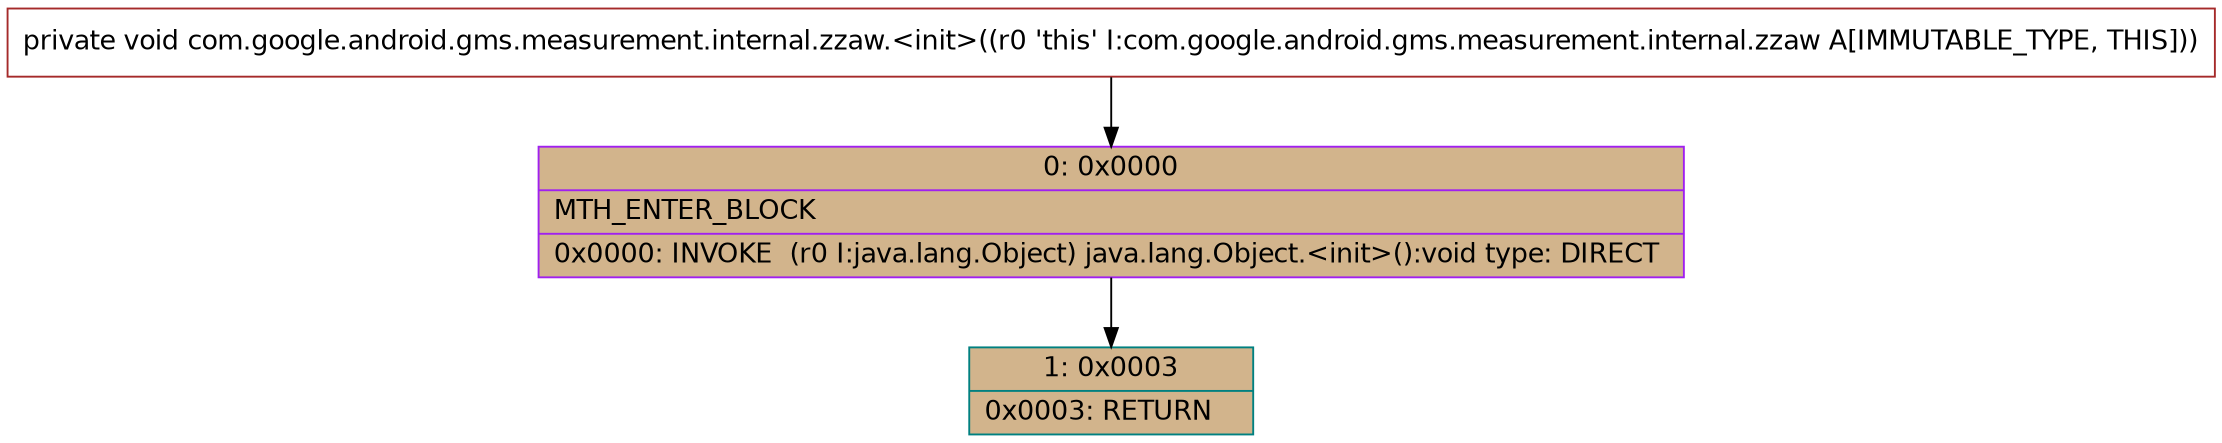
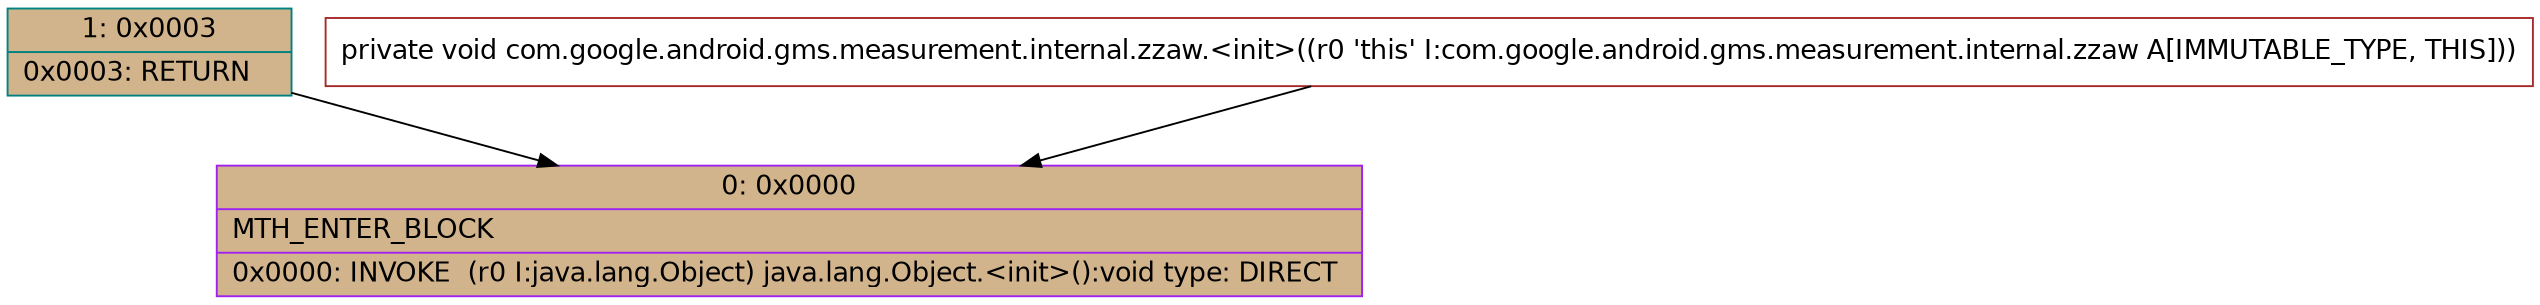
  digraph {
    fontname="DejaVu Sans"
    node [shape=record style=filled fillcolor=tan fontname="DejaVu Sans"]
    edge [fontname="DejaVu Sans"]
    n1 [label="{0\:\ 0x0000|MTH_ENTER_BLOCK\l|0x0000: INVOKE  (r0 I:java.lang.Object) java.lang.Object.\<init\>():void type: DIRECT \l}" color=purple]
    n2 [label="{1\:\ 0x0003|0x0003: RETURN   \l}" color=teal]
    n3 [label="{private void com.google.android.gms.measurement.internal.zzaw.\<init\>((r0 'this' I:com.google.android.gms.measurement.internal.zzaw A[IMMUTABLE_TYPE, THIS])) }" fillcolor=white color=brown]
-   n1 -> n2
+   n2 -> n1
    n3 -> n1
  }
